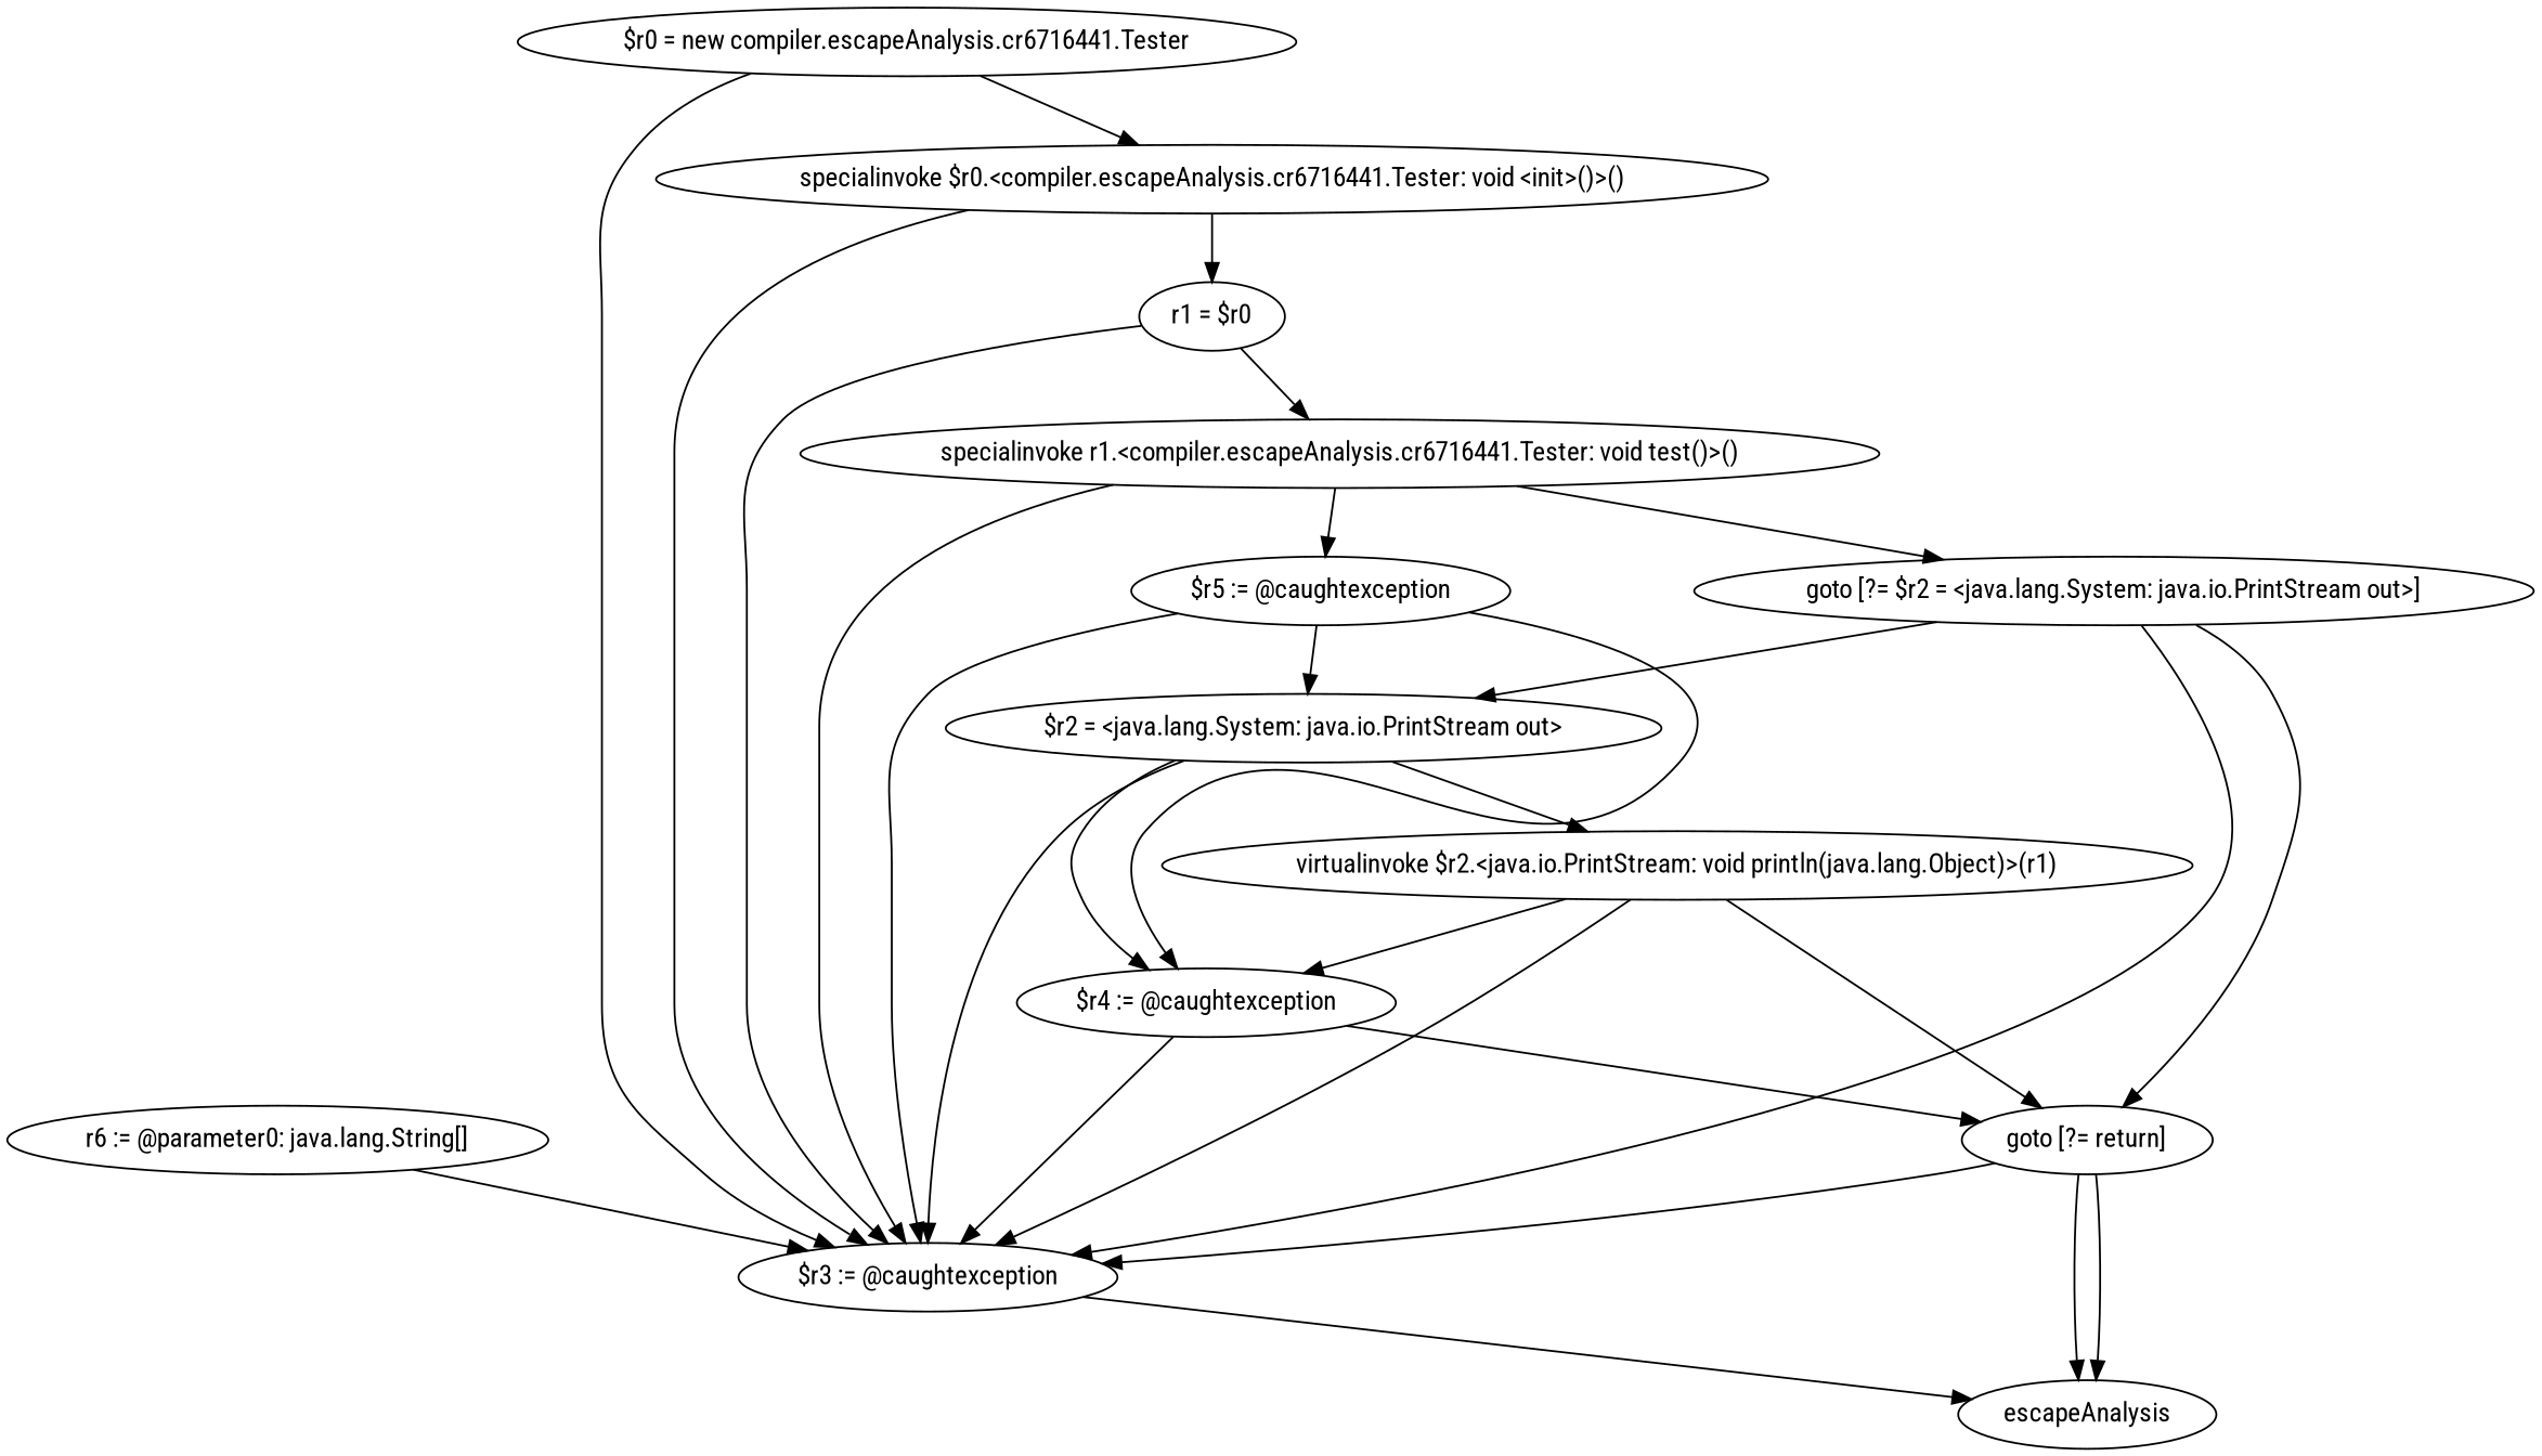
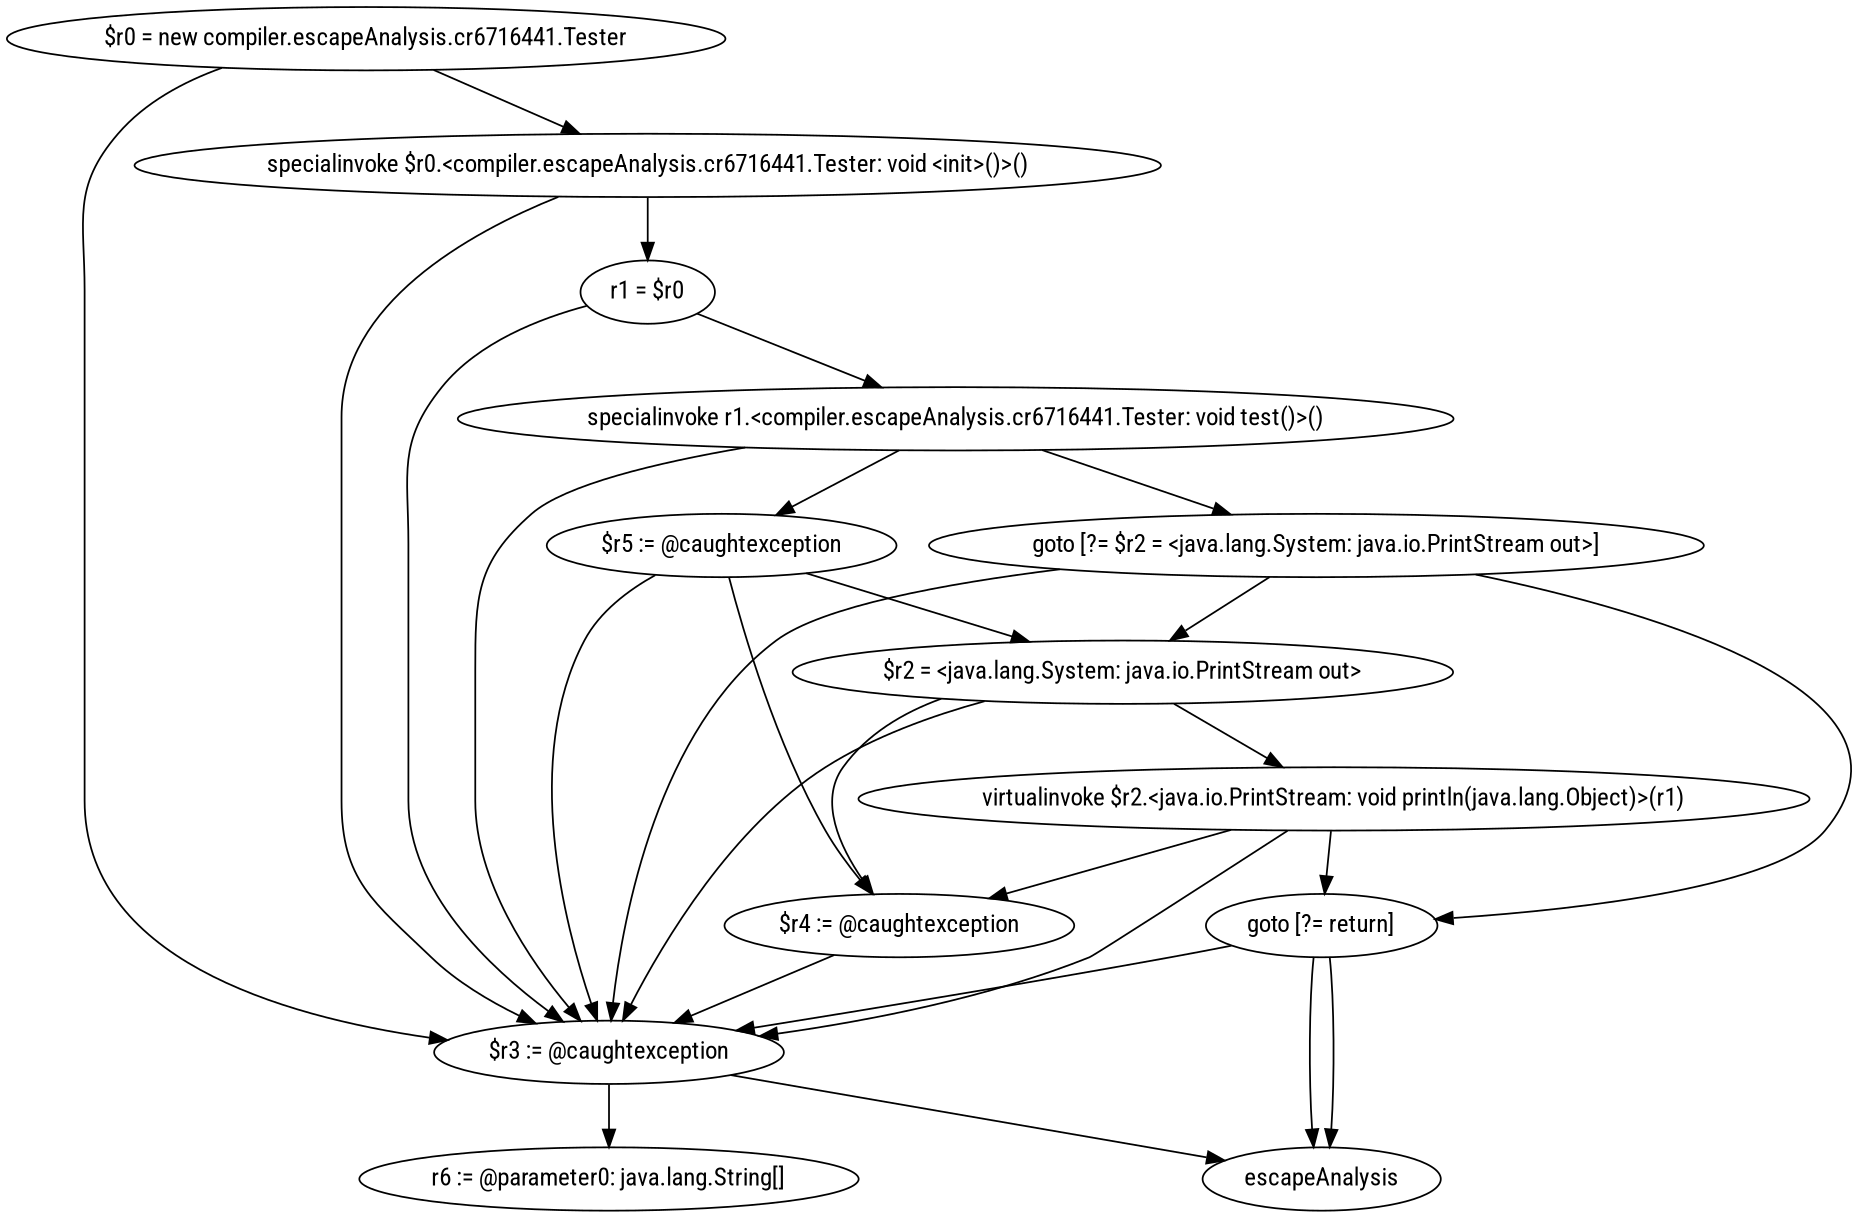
  digraph {
    fontname="Roboto Condensed"
    node [fontname="Roboto Condensed"]
    edge [fontname="Roboto Condensed"]
    "r6 := @parameter0: java.lang.String[]"
    "$r3 := @caughtexception"
    "$r0 = new compiler.escapeAnalysis.cr6716441.Tester"
    "specialinvoke $r0.<compiler.escapeAnalysis.cr6716441.Tester: void <init>()>()"
    n5 [label=escapeAnalysis]
    "r1 = $r0"
    "specialinvoke r1.<compiler.escapeAnalysis.cr6716441.Tester: void test()>()"
    "$r5 := @caughtexception"
    "goto [?= $r2 = <java.lang.System: java.io.PrintStream out>]"
    "$r2 = <java.lang.System: java.io.PrintStream out>"
    "$r4 := @caughtexception"
    "goto [?= return]"
    "virtualinvoke $r2.<java.io.PrintStream: void println(java.lang.Object)>(r1)"
-   "r6 := @parameter0: java.lang.String[]" -> "$r3 := @caughtexception"
+   "$r3 := @caughtexception" -> "r6 := @parameter0: java.lang.String[]"
    "$r3 := @caughtexception" -> n5
    "$r0 = new compiler.escapeAnalysis.cr6716441.Tester" -> "$r3 := @caughtexception"
    "$r0 = new compiler.escapeAnalysis.cr6716441.Tester" -> "specialinvoke $r0.<compiler.escapeAnalysis.cr6716441.Tester: void <init>()>()"
    "specialinvoke $r0.<compiler.escapeAnalysis.cr6716441.Tester: void <init>()>()" -> "$r3 := @caughtexception"
    "specialinvoke $r0.<compiler.escapeAnalysis.cr6716441.Tester: void <init>()>()" -> "r1 = $r0"
    "r1 = $r0" -> "$r3 := @caughtexception"
    "r1 = $r0" -> "specialinvoke r1.<compiler.escapeAnalysis.cr6716441.Tester: void test()>()"
    "specialinvoke r1.<compiler.escapeAnalysis.cr6716441.Tester: void test()>()" -> "$r3 := @caughtexception"
    "specialinvoke r1.<compiler.escapeAnalysis.cr6716441.Tester: void test()>()" -> "$r5 := @caughtexception"
    "specialinvoke r1.<compiler.escapeAnalysis.cr6716441.Tester: void test()>()" -> "goto [?= $r2 = <java.lang.System: java.io.PrintStream out>]"
    "$r5 := @caughtexception" -> "$r3 := @caughtexception"
    "$r5 := @caughtexception" -> "$r2 = <java.lang.System: java.io.PrintStream out>"
    "$r5 := @caughtexception" -> "$r4 := @caughtexception"
    "goto [?= $r2 = <java.lang.System: java.io.PrintStream out>]" -> "$r3 := @caughtexception"
    "goto [?= $r2 = <java.lang.System: java.io.PrintStream out>]" -> "$r2 = <java.lang.System: java.io.PrintStream out>"
    "goto [?= $r2 = <java.lang.System: java.io.PrintStream out>]" -> "goto [?= return]"
    "$r2 = <java.lang.System: java.io.PrintStream out>" -> "$r3 := @caughtexception"
    "$r2 = <java.lang.System: java.io.PrintStream out>" -> "$r4 := @caughtexception"
    "$r2 = <java.lang.System: java.io.PrintStream out>" -> "virtualinvoke $r2.<java.io.PrintStream: void println(java.lang.Object)>(r1)"
    "$r4 := @caughtexception" -> "$r3 := @caughtexception"
-   "$r4 := @caughtexception" -> "goto [?= return]"
    "goto [?= return]" -> "$r3 := @caughtexception"
    "goto [?= return]" -> n5
    "goto [?= return]" -> n5
    "virtualinvoke $r2.<java.io.PrintStream: void println(java.lang.Object)>(r1)" -> "$r3 := @caughtexception"
    "virtualinvoke $r2.<java.io.PrintStream: void println(java.lang.Object)>(r1)" -> "$r4 := @caughtexception"
    "virtualinvoke $r2.<java.io.PrintStream: void println(java.lang.Object)>(r1)" -> "goto [?= return]"
  }
